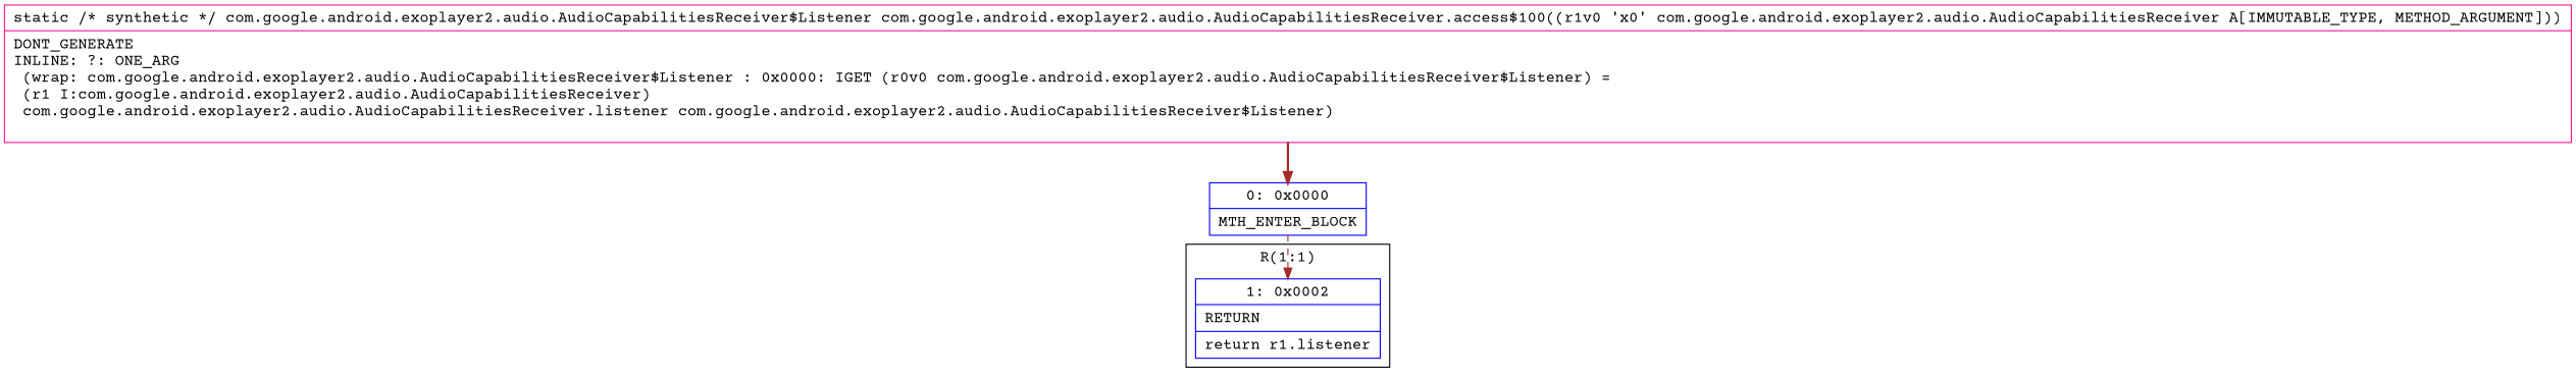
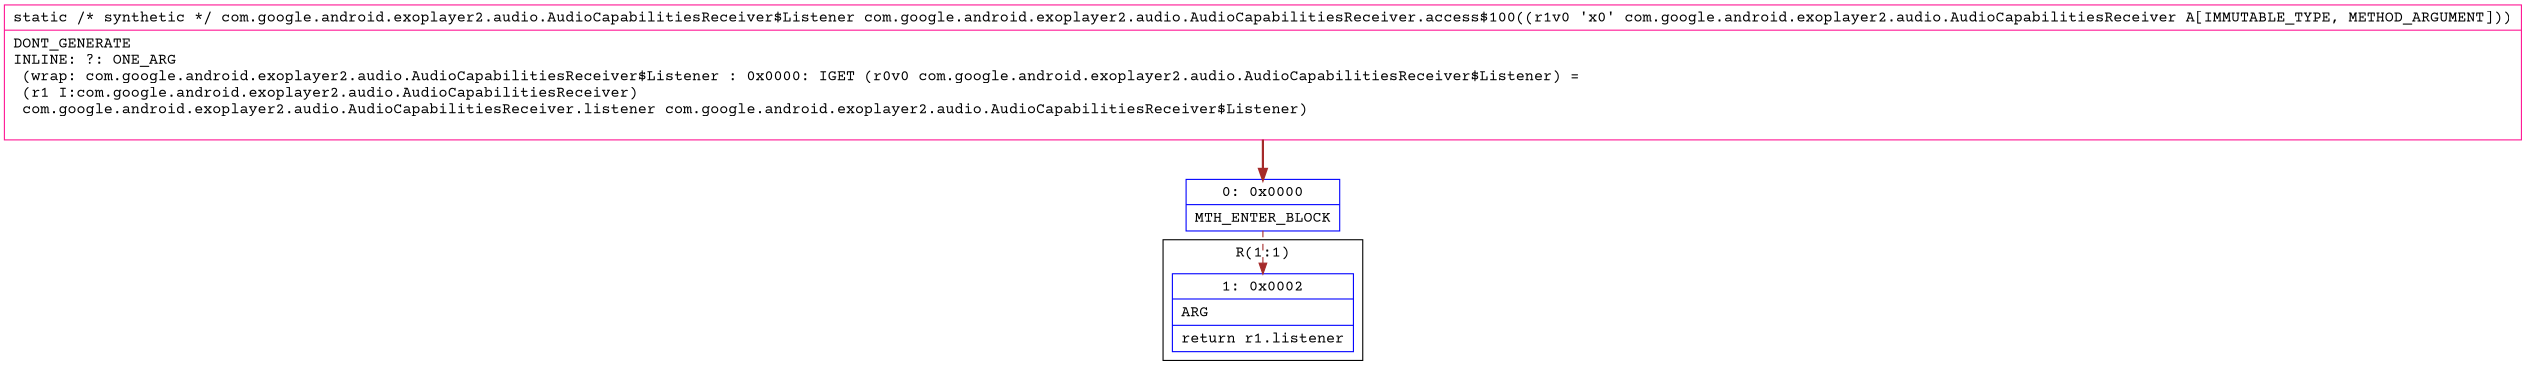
  digraph {
    fontname="Courier Prime"
    node [color=blue shape=record fontname="Courier Prime"]
    edge [color=brown fontname="Courier Prime"]
-   n1 [label="{1\:\ 0x0002|RETURN\l|return r1.listener\l}"]
+   n1 [label="{1\:\ 0x0002|ARG\l|return r1.listener\l}"]
    n2 [label="{0\:\ 0x0000|MTH_ENTER_BLOCK\l}"]
    n3 [label="{static \/* synthetic *\/ com.google.android.exoplayer2.audio.AudioCapabilitiesReceiver$Listener com.google.android.exoplayer2.audio.AudioCapabilitiesReceiver.access$100((r1v0 'x0' com.google.android.exoplayer2.audio.AudioCapabilitiesReceiver A[IMMUTABLE_TYPE, METHOD_ARGUMENT]))  | DONT_GENERATE\lINLINE: ?: ONE_ARG  \l  (wrap: com.google.android.exoplayer2.audio.AudioCapabilitiesReceiver$Listener : 0x0000: IGET  (r0v0 com.google.android.exoplayer2.audio.AudioCapabilitiesReceiver$Listener) = \l  (r1 I:com.google.android.exoplayer2.audio.AudioCapabilitiesReceiver)\l com.google.android.exoplayer2.audio.AudioCapabilitiesReceiver.listener com.google.android.exoplayer2.audio.AudioCapabilitiesReceiver$Listener)\l\l}" color=deeppink]
    subgraph cluster_1 {
      label="R(1:1)"
      n1
    }
    n2 -> n1 [style=dashed]
    n3 -> n2 [style=bold]
  }
